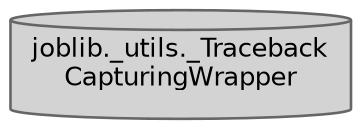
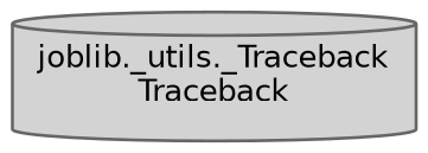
  digraph {
    rankdir=LR
-   n1 [color=grey40 fillcolor=lightgrey fontname=Helvetica fontsize=10 height=0.2 label="joblib._utils._Traceback\lCapturingWrapper" shape=cylinder style=filled width=0.4]
+   n1 [color=grey40 fillcolor=lightgrey fontname=Helvetica fontsize=10 height=0.2 label="joblib._utils._Traceback\lTraceback" shape=cylinder style=filled width=0.4]
  }
